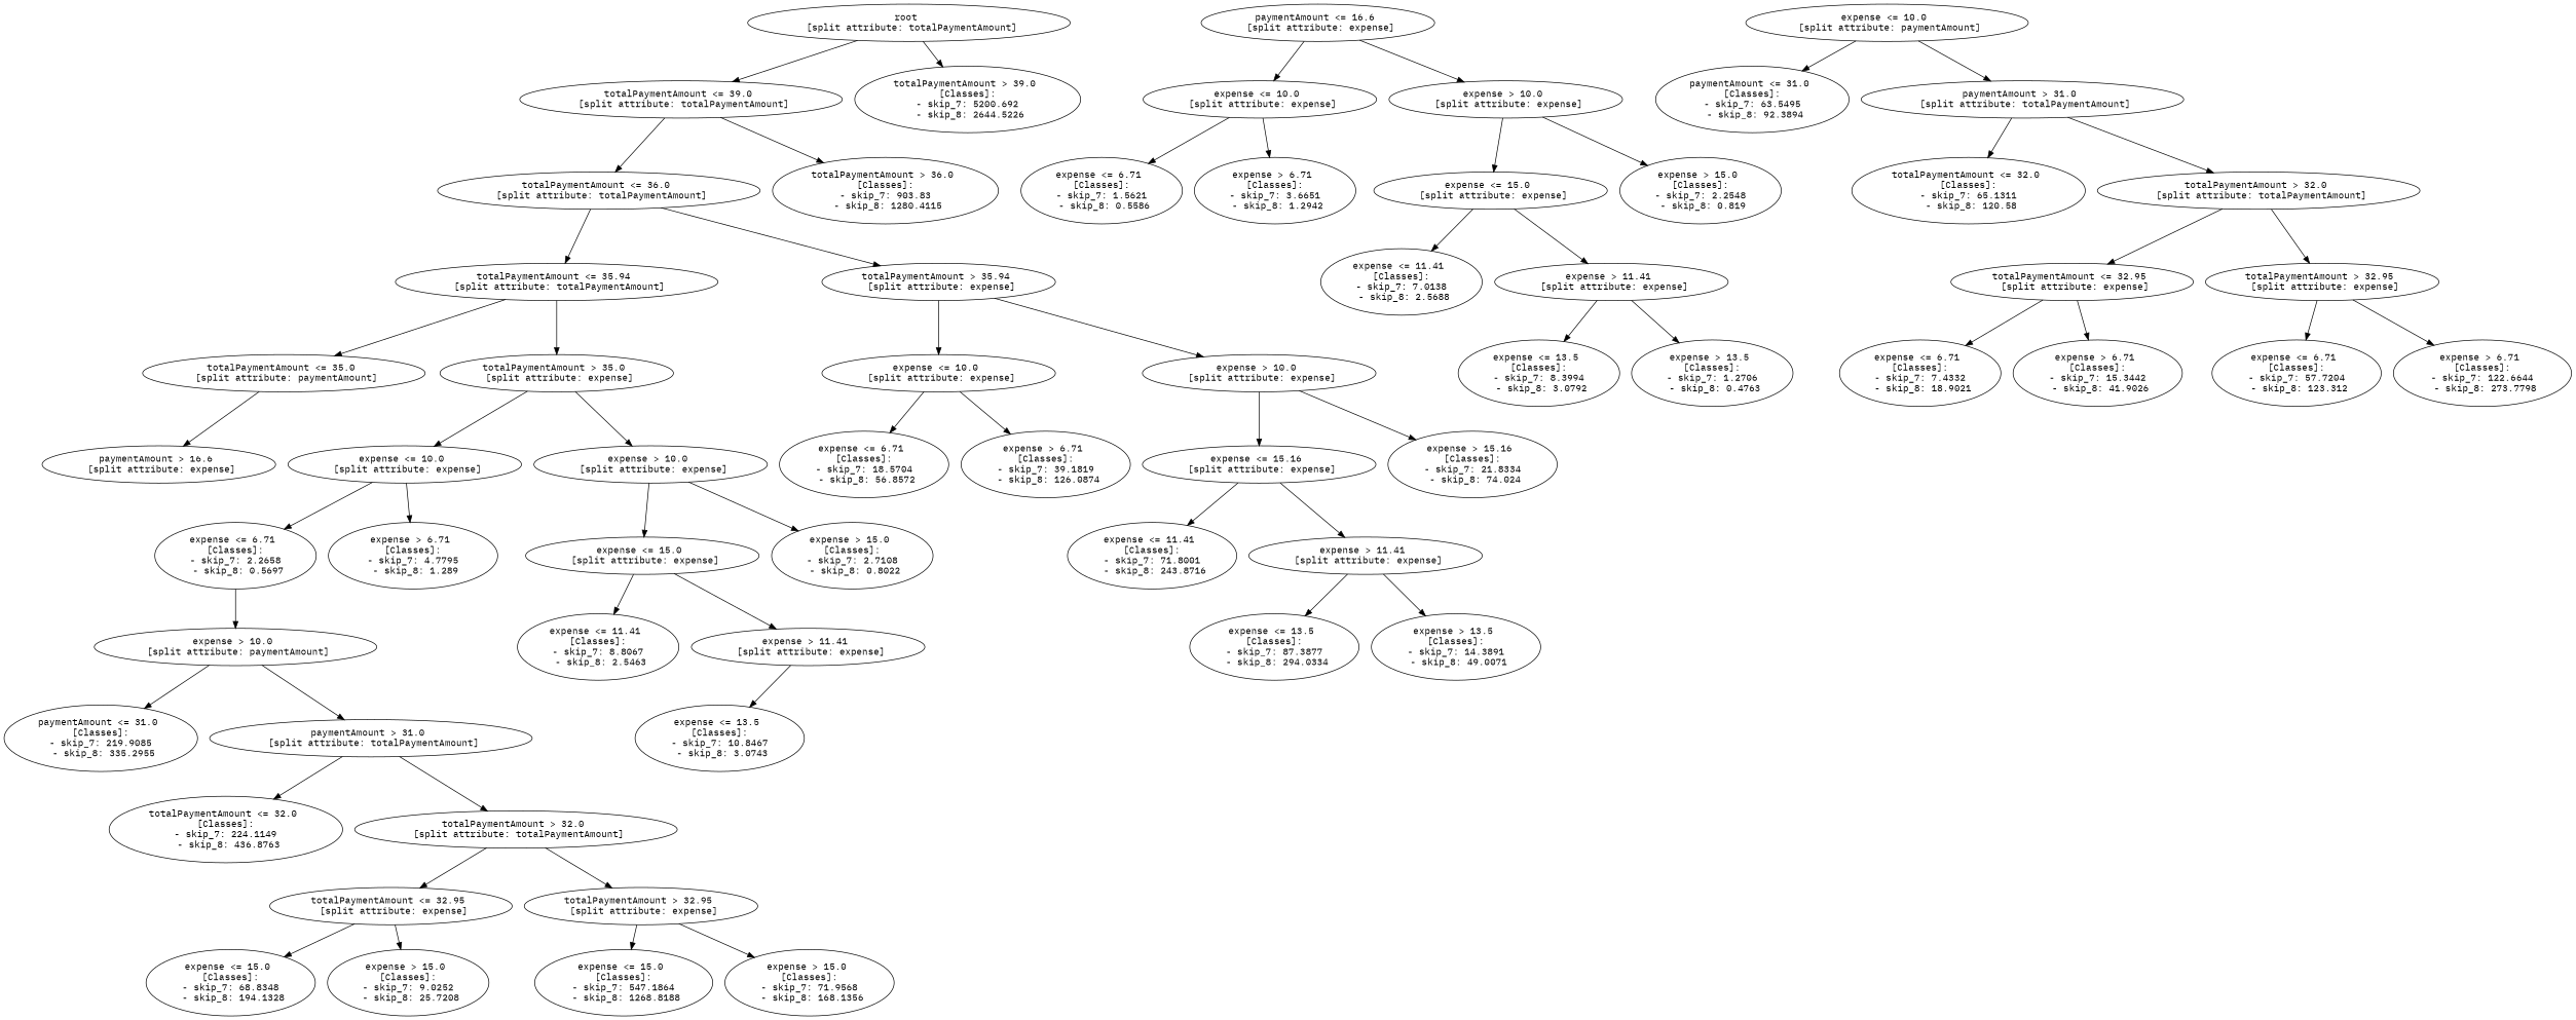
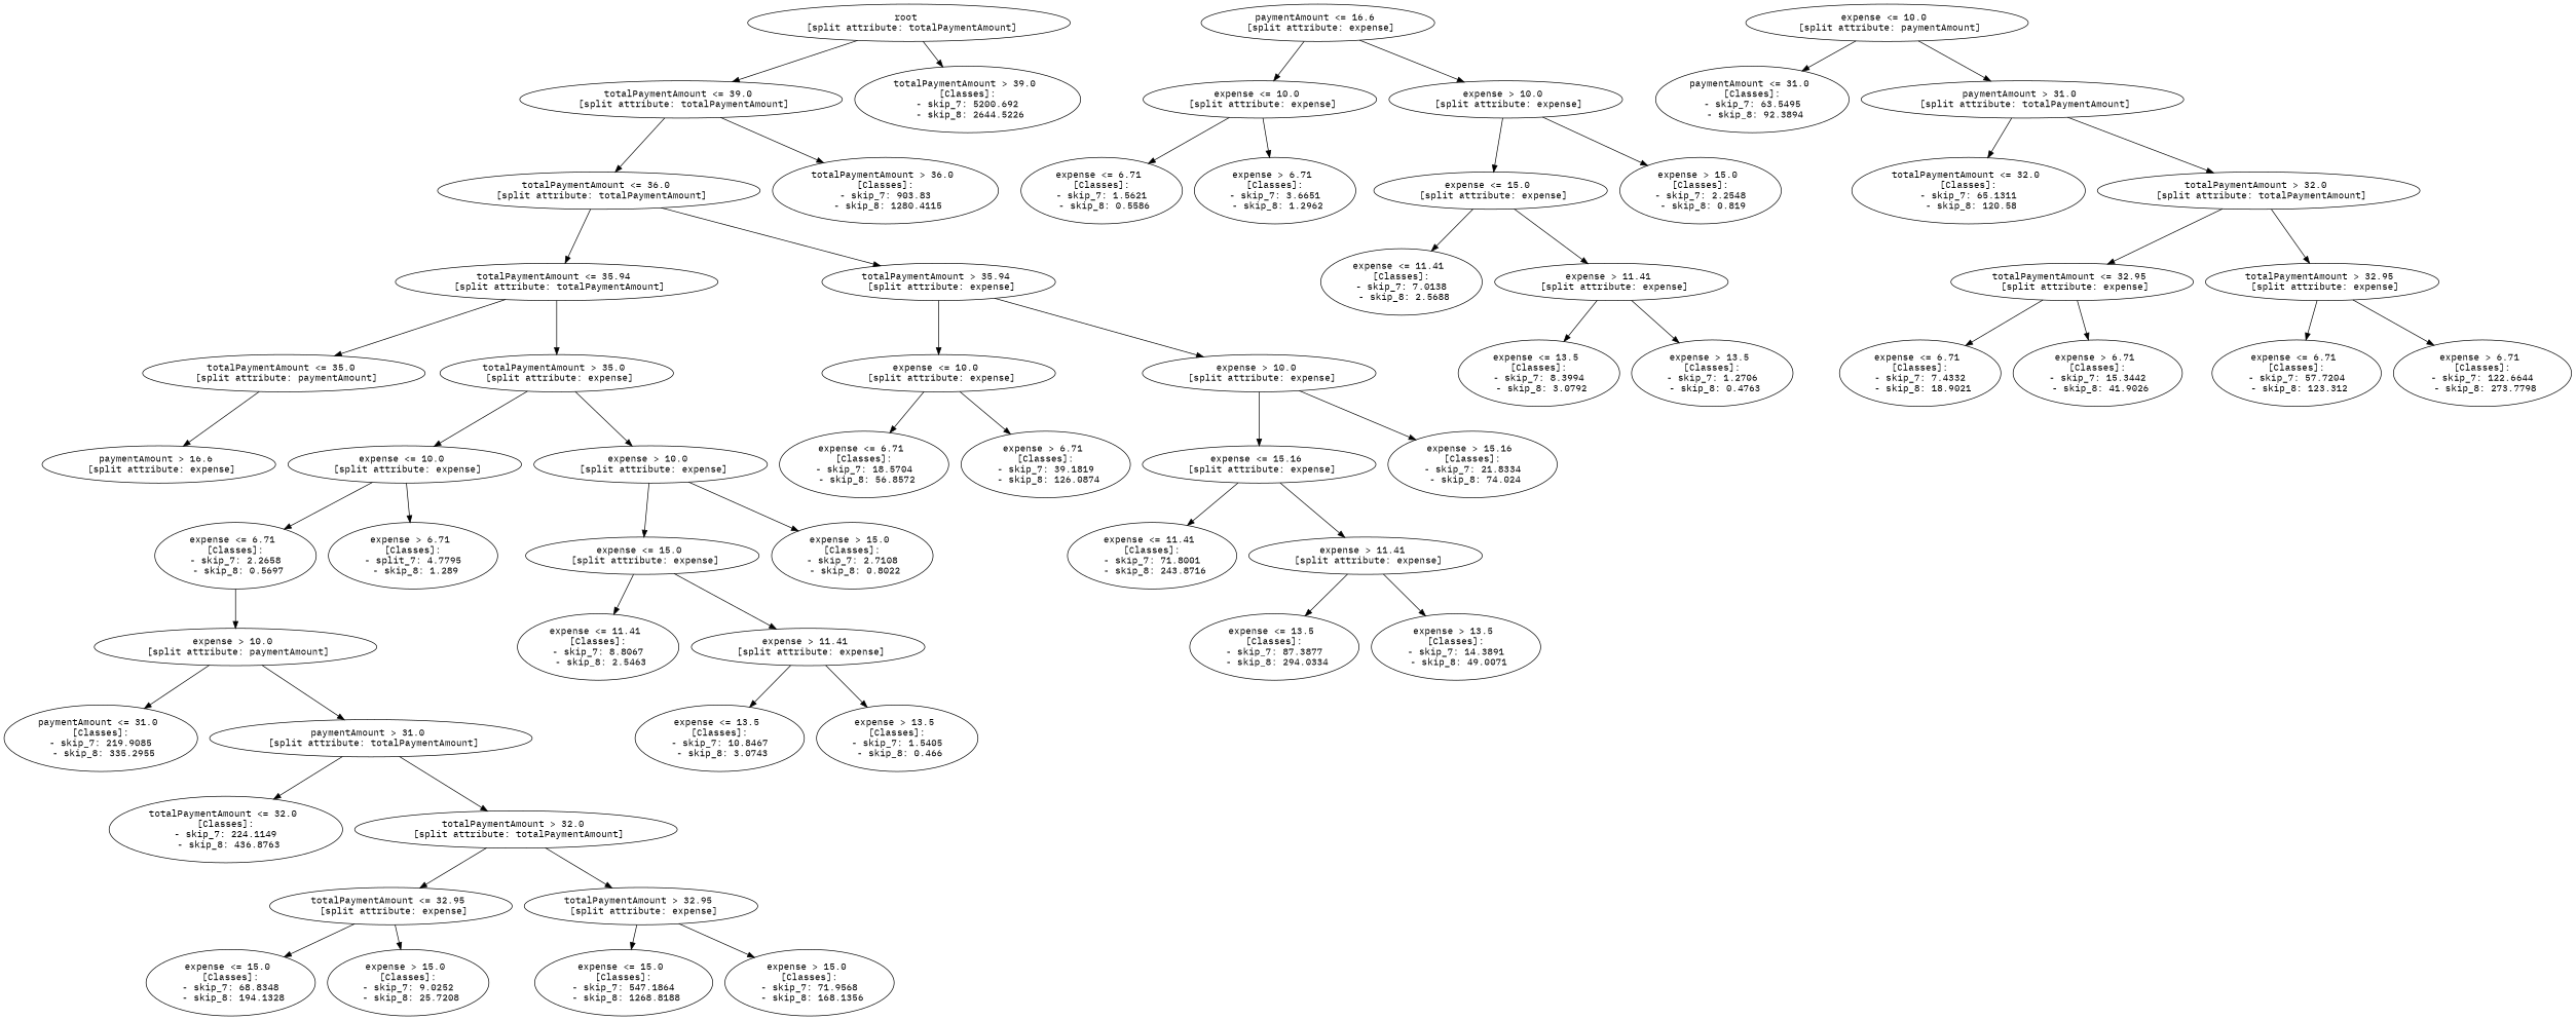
  digraph {
    fontname="IBM Plex Mono"
    node [fontname="IBM Plex Mono"]
    edge [fontname="IBM Plex Mono"]
    n1 [label="root \n [split attribute: totalPaymentAmount]"]
    n2 [label="totalPaymentAmount <= 39.0 \n [split attribute: totalPaymentAmount]"]
    n3 [label="totalPaymentAmount > 39.0 \n [Classes]: \n - skip_7: 5200.692 \n - skip_8: 2644.5226"]
    n4 [label="totalPaymentAmount <= 36.0 \n [split attribute: totalPaymentAmount]"]
    n5 [label="totalPaymentAmount > 36.0 \n [Classes]: \n - skip_7: 903.83 \n - skip_8: 1280.4115"]
    n6 [label="totalPaymentAmount <= 35.94 \n [split attribute: totalPaymentAmount]"]
    n7 [label="totalPaymentAmount > 35.94 \n [split attribute: expense]"]
    n8 [label="totalPaymentAmount <= 35.0 \n [split attribute: paymentAmount]"]
    n9 [label="totalPaymentAmount > 35.0 \n [split attribute: expense]"]
    n10 [label="expense <= 10.0 \n [split attribute: expense]"]
    n11 [label="expense > 10.0 \n [split attribute: expense]"]
    n12 [label="paymentAmount > 16.6 \n [split attribute: expense]"]
    n13 [label="expense <= 10.0 \n [split attribute: expense]"]
    n14 [label="expense > 10.0 \n [split attribute: expense]"]
    n15 [label="paymentAmount <= 16.6 \n [split attribute: expense]"]
    n16 [label="expense <= 10.0 \n [split attribute: expense]"]
    n17 [label="expense > 10.0 \n [split attribute: expense]"]
    n18 [label="expense <= 6.71 \n [Classes]: \n - skip_7: 1.5621 \n - skip_8: 0.5586"]
-   n19 [label="expense > 6.71 \n [Classes]: \n - skip_7: 3.6651 \n - skip_8: 1.2942"]
+   n19 [label="expense > 6.71 \n [Classes]: \n - skip_7: 3.6651 \n - skip_8: 1.2962"]
    n20 [label="expense <= 15.0 \n [split attribute: expense]"]
    n21 [label="expense > 15.0 \n [Classes]: \n - skip_7: 2.2548 \n - skip_8: 0.819"]
    n22 [label="expense <= 11.41 \n [Classes]: \n - skip_7: 7.0138 \n - skip_8: 2.5688"]
    n23 [label="expense > 11.41 \n [split attribute: expense]"]
    n24 [label="expense <= 13.5 \n [Classes]: \n - skip_7: 8.3994 \n - skip_8: 3.0792"]
    n25 [label="expense > 13.5 \n [Classes]: \n - skip_7: 1.2706 \n - skip_8: 0.4763"]
    n26 [label="expense <= 10.0 \n [split attribute: paymentAmount]"]
    n27 [label="paymentAmount <= 31.0 \n [Classes]: \n - skip_7: 63.5495 \n - skip_8: 92.3894"]
    n28 [label="paymentAmount > 31.0 \n [split attribute: totalPaymentAmount]"]
    n29 [label="expense > 10.0 \n [split attribute: paymentAmount]"]
    n30 [label="paymentAmount <= 31.0 \n [Classes]: \n - skip_7: 219.9085 \n - skip_8: 335.2955"]
    n31 [label="paymentAmount > 31.0 \n [split attribute: totalPaymentAmount]"]
    n32 [label="totalPaymentAmount <= 32.0 \n [Classes]: \n - skip_7: 65.1311 \n - skip_8: 120.58"]
    n33 [label="totalPaymentAmount > 32.0 \n [split attribute: totalPaymentAmount]"]
    n34 [label="totalPaymentAmount <= 32.95 \n [split attribute: expense]"]
    n35 [label="totalPaymentAmount > 32.95 \n [split attribute: expense]"]
    n36 [label="expense <= 6.71 \n [Classes]: \n - skip_7: 7.4332 \n - skip_8: 18.9021"]
    n37 [label="expense > 6.71 \n [Classes]: \n - skip_7: 15.3442 \n - skip_8: 41.9026"]
    n38 [label="expense <= 6.71 \n [Classes]: \n - skip_7: 57.7204 \n - skip_8: 123.312"]
    n39 [label="expense > 6.71 \n [Classes]: \n - skip_7: 122.6644 \n - skip_8: 273.7798"]
    n40 [label="totalPaymentAmount <= 32.0 \n [Classes]: \n - skip_7: 224.1149 \n - skip_8: 436.8763"]
    n41 [label="totalPaymentAmount > 32.0 \n [split attribute: totalPaymentAmount]"]
    n42 [label="totalPaymentAmount <= 32.95 \n [split attribute: expense]"]
    n43 [label="totalPaymentAmount > 32.95 \n [split attribute: expense]"]
    n44 [label="expense <= 15.0 \n [Classes]: \n - skip_7: 68.8348 \n - skip_8: 194.1328"]
    n45 [label="expense > 15.0 \n [Classes]: \n - skip_7: 9.0252 \n - skip_8: 25.7208"]
    n46 [label="expense <= 15.0 \n [Classes]: \n - skip_7: 547.1864 \n - skip_8: 1268.8188"]
    n47 [label="expense > 15.0 \n [Classes]: \n - skip_7: 71.9568 \n - skip_8: 168.1356"]
    n48 [label="expense <= 6.71 \n [Classes]: \n - skip_7: 2.2658 \n - skip_8: 0.5697"]
-   n49 [label="expense > 6.71 \n [Classes]: \n - skip_7: 4.7795 \n - skip_8: 1.289"]
+   n49 [label="expense > 6.71 \n [Classes]: \n - split_7: 4.7795 \n - skip_8: 1.289"]
    n50 [label="expense <= 15.0 \n [split attribute: expense]"]
    n51 [label="expense > 15.0 \n [Classes]: \n - skip_7: 2.7108 \n - skip_8: 0.8022"]
    n52 [label="expense <= 11.41 \n [Classes]: \n - skip_7: 8.8067 \n - skip_8: 2.5463"]
    n53 [label="expense > 11.41 \n [split attribute: expense]"]
    n54 [label="expense <= 13.5 \n [Classes]: \n - skip_7: 10.8467 \n - skip_8: 3.0743"]
+   n55 [label="expense > 13.5 \n [Classes]: \n - skip_7: 1.5405 \n - skip_8: 0.466"]
    n56 [label="expense <= 6.71 \n [Classes]: \n - skip_7: 18.5704 \n - skip_8: 56.8572"]
    n57 [label="expense > 6.71 \n [Classes]: \n - skip_7: 39.1819 \n - skip_8: 126.0874"]
    n58 [label="expense <= 15.16 \n [split attribute: expense]"]
    n59 [label="expense > 15.16 \n [Classes]: \n - skip_7: 21.8334 \n - skip_8: 74.024"]
    n60 [label="expense <= 11.41 \n [Classes]: \n - skip_7: 71.8001 \n - skip_8: 243.8716"]
    n61 [label="expense > 11.41 \n [split attribute: expense]"]
    n62 [label="expense <= 13.5 \n [Classes]: \n - skip_7: 87.3877 \n - skip_8: 294.0334"]
    n63 [label="expense > 13.5 \n [Classes]: \n - skip_7: 14.3891 \n - skip_8: 49.0071"]
    n1 -> n2
    n1 -> n3
    n2 -> n4
    n2 -> n5
    n4 -> n6
    n4 -> n7
    n6 -> n8
    n6 -> n9
    n7 -> n10
    n7 -> n11
    n8 -> n12
    n9 -> n13
    n9 -> n14
    n10 -> n56
    n10 -> n57
    n11 -> n58
    n11 -> n59
    n13 -> n48
    n13 -> n49
    n14 -> n50
    n14 -> n51
    n15 -> n16
    n15 -> n17
    n16 -> n18
    n16 -> n19
    n17 -> n20
    n17 -> n21
    n20 -> n22
    n20 -> n23
    n23 -> n24
    n23 -> n25
    n26 -> n27
    n26 -> n28
    n28 -> n32
    n28 -> n33
    n29 -> n30
    n29 -> n31
    n31 -> n40
    n31 -> n41
    n33 -> n34
    n33 -> n35
    n34 -> n36
    n34 -> n37
    n35 -> n38
    n35 -> n39
    n41 -> n42
    n41 -> n43
    n42 -> n44
    n42 -> n45
    n43 -> n46
    n43 -> n47
    n48 -> n29
    n50 -> n52
    n50 -> n53
    n53 -> n54
+   n53 -> n55
    n58 -> n60
    n58 -> n61
    n61 -> n62
    n61 -> n63
  }
